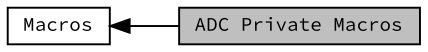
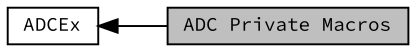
  digraph {
    rankdir=LR
    fontname="Source Code Pro"
    node [color=black fontname="Source Code Pro" fontsize=10 shape=box style=filled]
-   n1 [fillcolor=white height=0.2 label=Macros width=0.4]
+   n1 [fillcolor=white height=0.2 label=ADCEx width=0.4]
    n2 [fillcolor=grey75 fontcolor=black height=0.2 label="ADC Private Macros" width=0.4]
    n1 -> n2 [dir=back fontname="Source Code Pro" fontsize=10 labelfontname=Helvetica labelfontsize=10 shape=plaintext style=solid]
  }
